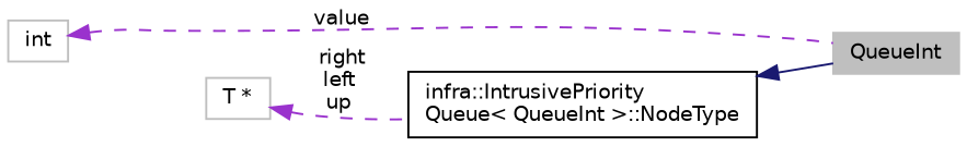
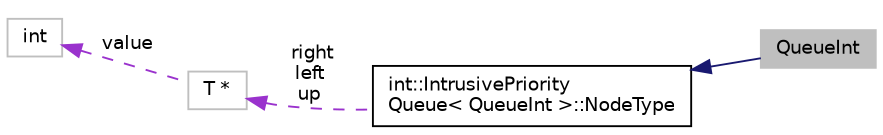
  digraph {
    rankdir=LR
    node [color=grey75 fillcolor=white fontname=Helvetica fontsize=10 shape=record style=filled]
    edge [color=darkorchid3 dir=back fontname=Helvetica fontsize=10 labelfontname=Helvetica labelfontsize=10 style=dashed]
    n1 [fillcolor=grey75 fontcolor=black height=0.2 label=QueueInt width=0.4]
-   n2 [color=black height=0.2 label="infra::IntrusivePriority\lQueue\< QueueInt \>::NodeType" width=0.4]
+   n2 [color=black height=0.2 label="int::IntrusivePriority\lQueue\< QueueInt \>::NodeType" width=0.4]
    n3 [height=0.2 label="T *" width=0.4]
    n4 [height=0.2 label=int width=0.4]
    n2 -> n1 [color=midnightblue style=solid]
    n3 -> n2 [label=" right\nleft\nup"]
-   n4 -> n1 [label=" value"]
+   n4 -> n3 [label=" value"]
  }
